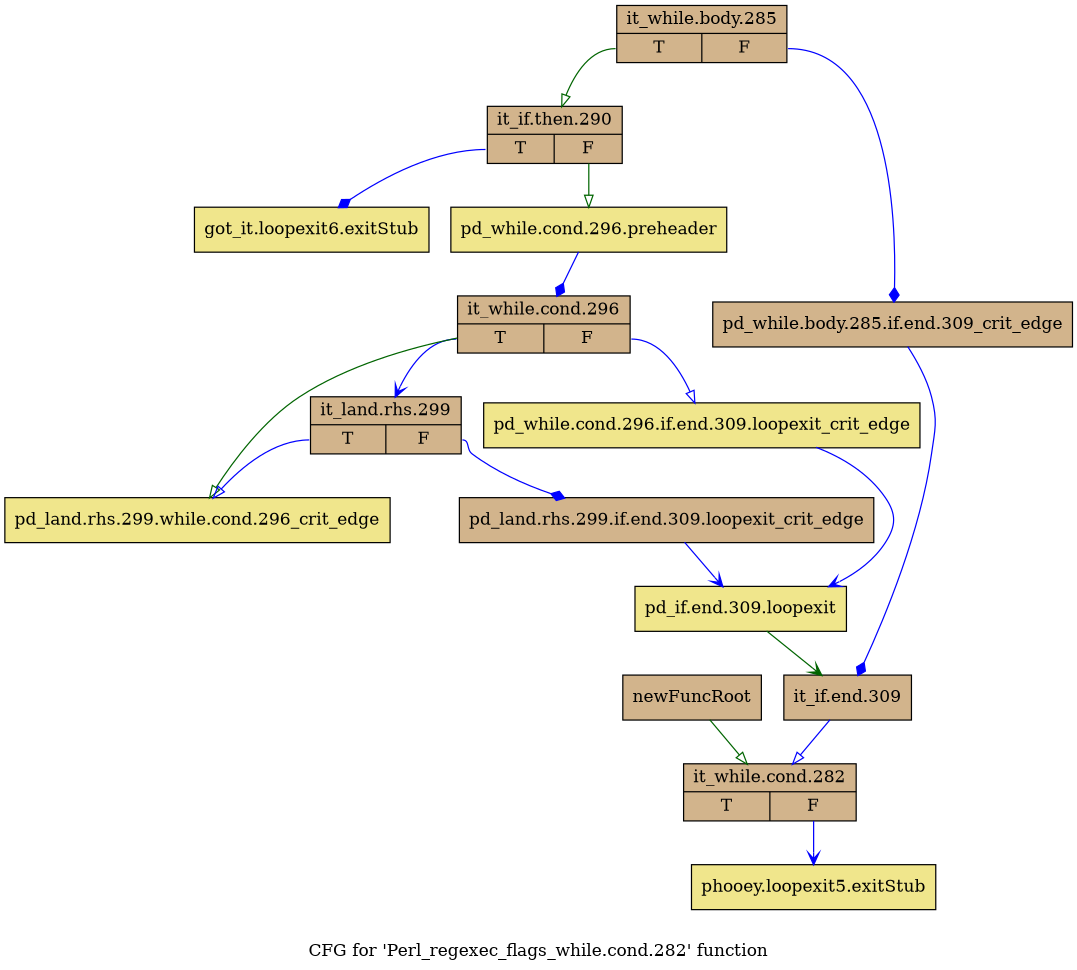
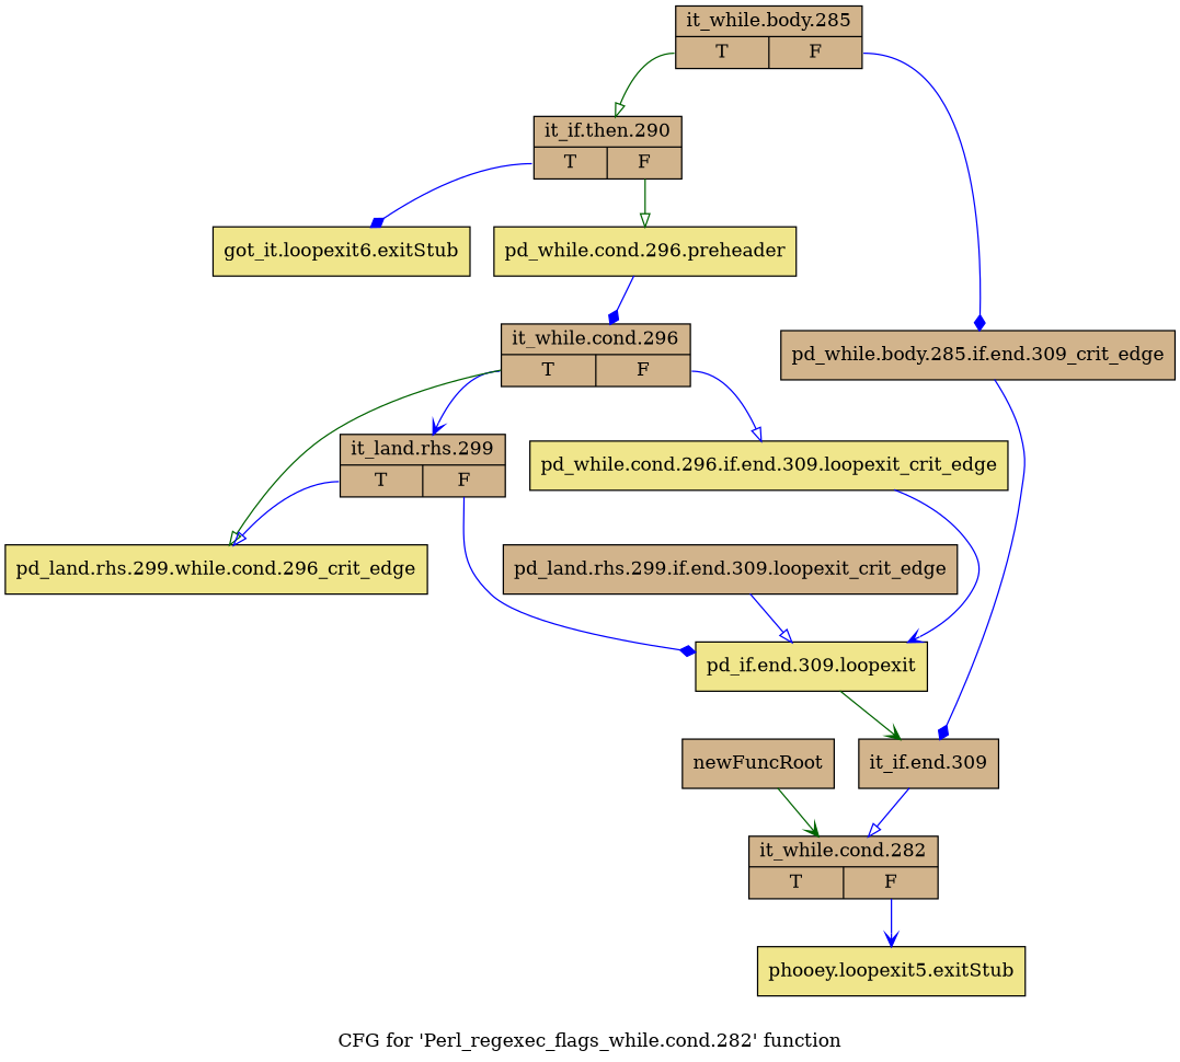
  digraph {
    label="CFG for 'Perl_regexec_flags_while.cond.282' function"
    node [fillcolor=tan shape=record style=filled]
    edge [arrowhead=onormal color=blue]
    n1 [label="{newFuncRoot}"]
    n2 [label="{it_while.cond.282|{<s0>T|<s1>F}}"]
    n3 [fillcolor=khaki label="{phooey.loopexit5.exitStub}"]
    n4 [label="{it_while.body.285|{<s0>T|<s1>F}}"]
    n5 [label="{it_if.then.290|{<s0>T|<s1>F}}"]
    n6 [label="{pd_while.body.285.if.end.309_crit_edge}"]
    n7 [fillcolor=khaki label="{got_it.loopexit6.exitStub}"]
    n8 [fillcolor=khaki label="{pd_while.cond.296.preheader}"]
    n9 [label="{it_if.end.309}"]
    n10 [label="{it_while.cond.296|{<s0>T|<s1>F}}"]
    n11 [label="{it_land.rhs.299|{<s0>T|<s1>F}}"]
    n12 [fillcolor=khaki label="{pd_while.cond.296.if.end.309.loopexit_crit_edge}"]
    n13 [fillcolor=khaki label="{pd_land.rhs.299.while.cond.296_crit_edge}"]
    n14 [label="{pd_land.rhs.299.if.end.309.loopexit_crit_edge}"]
    n15 [fillcolor=khaki label="{pd_if.end.309.loopexit}"]
-   n1 -> n2 [color=darkgreen]
+   n1 -> n2 [arrowhead=vee color=darkgreen]
    n2 -> n3 [arrowhead=vee tailport=s1]
    n4 -> n5 [color=darkgreen tailport=s0]
    n4 -> n6 [arrowhead=diamond tailport=s1]
    n5 -> n7 [arrowhead=diamond tailport=s0]
    n5 -> n8 [color=darkgreen tailport=s1]
    n6 -> n9 [arrowhead=diamond]
    n8 -> n10 [arrowhead=diamond]
    n9 -> n2
    n10 -> n11 [arrowhead=vee tailport=s0]
    n10 -> n12 [tailport=s1]
    n10 -> n13 [color=darkgreen]
    n11 -> n13 [tailport=s0]
-   n11 -> n14 [arrowhead=diamond tailport=s1]
+   n11 -> n15 [arrowhead=diamond tailport=s1]
    n12 -> n15 [arrowhead=vee]
-   n14 -> n15 [arrowhead=vee]
+   n14 -> n15
    n15 -> n9 [arrowhead=vee color=darkgreen]
  }
